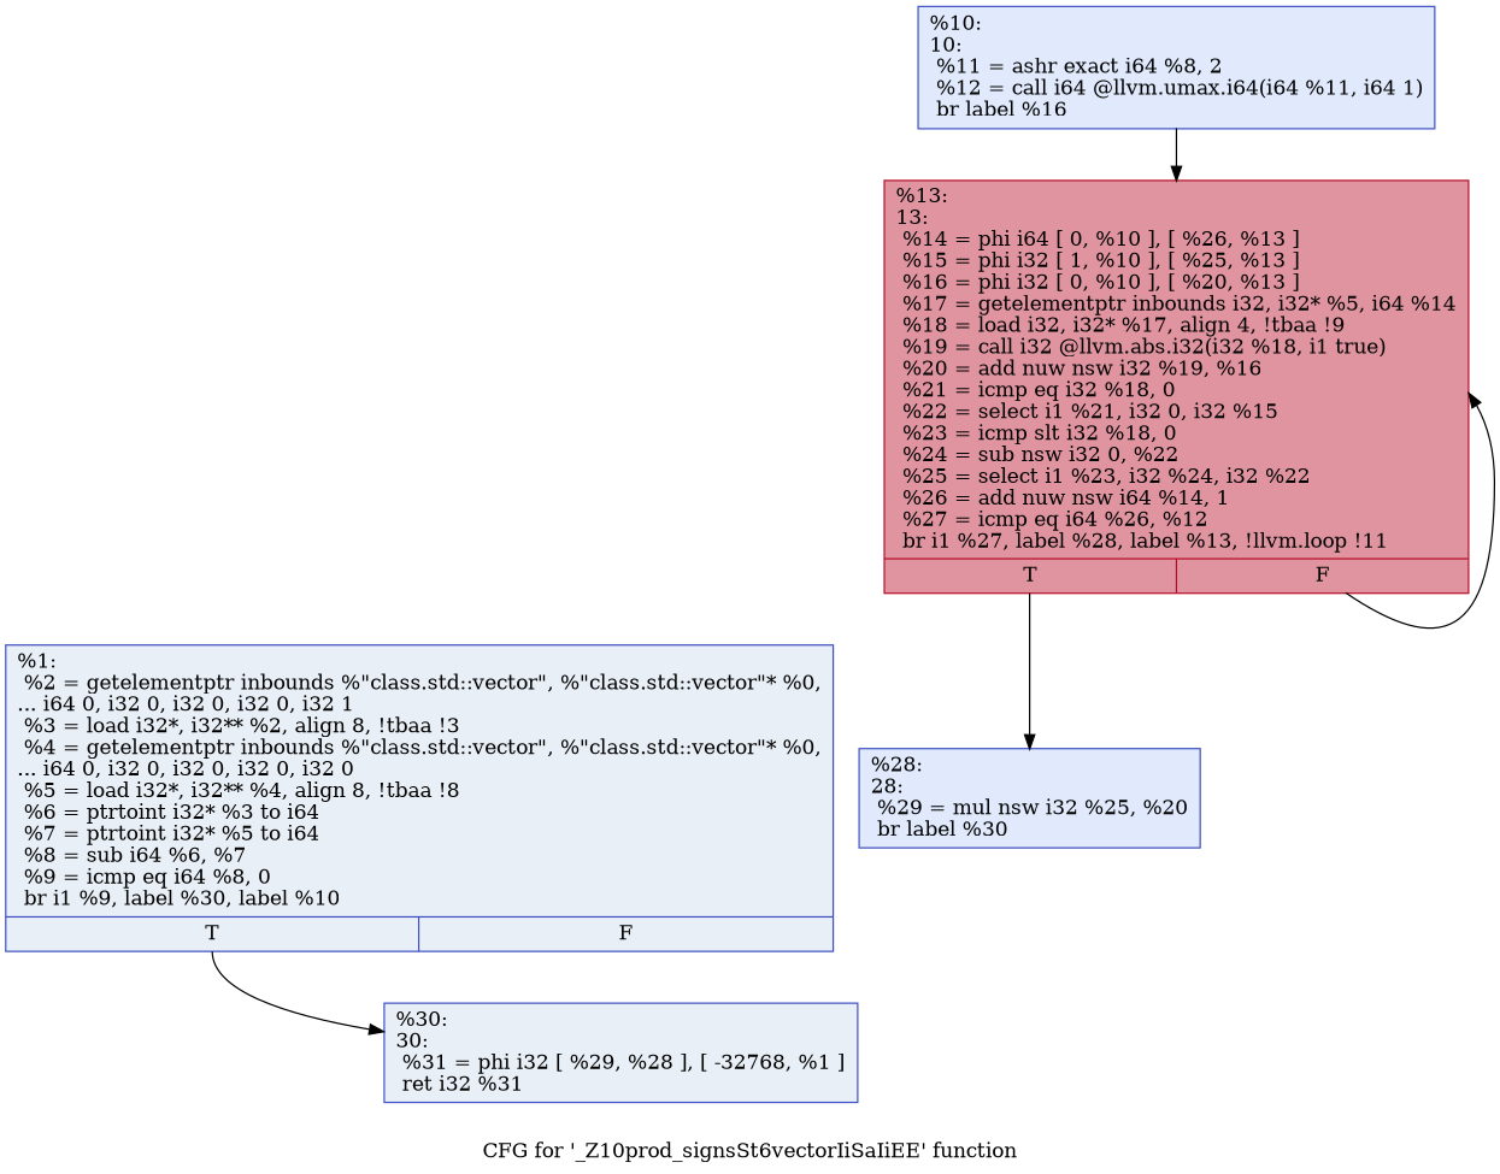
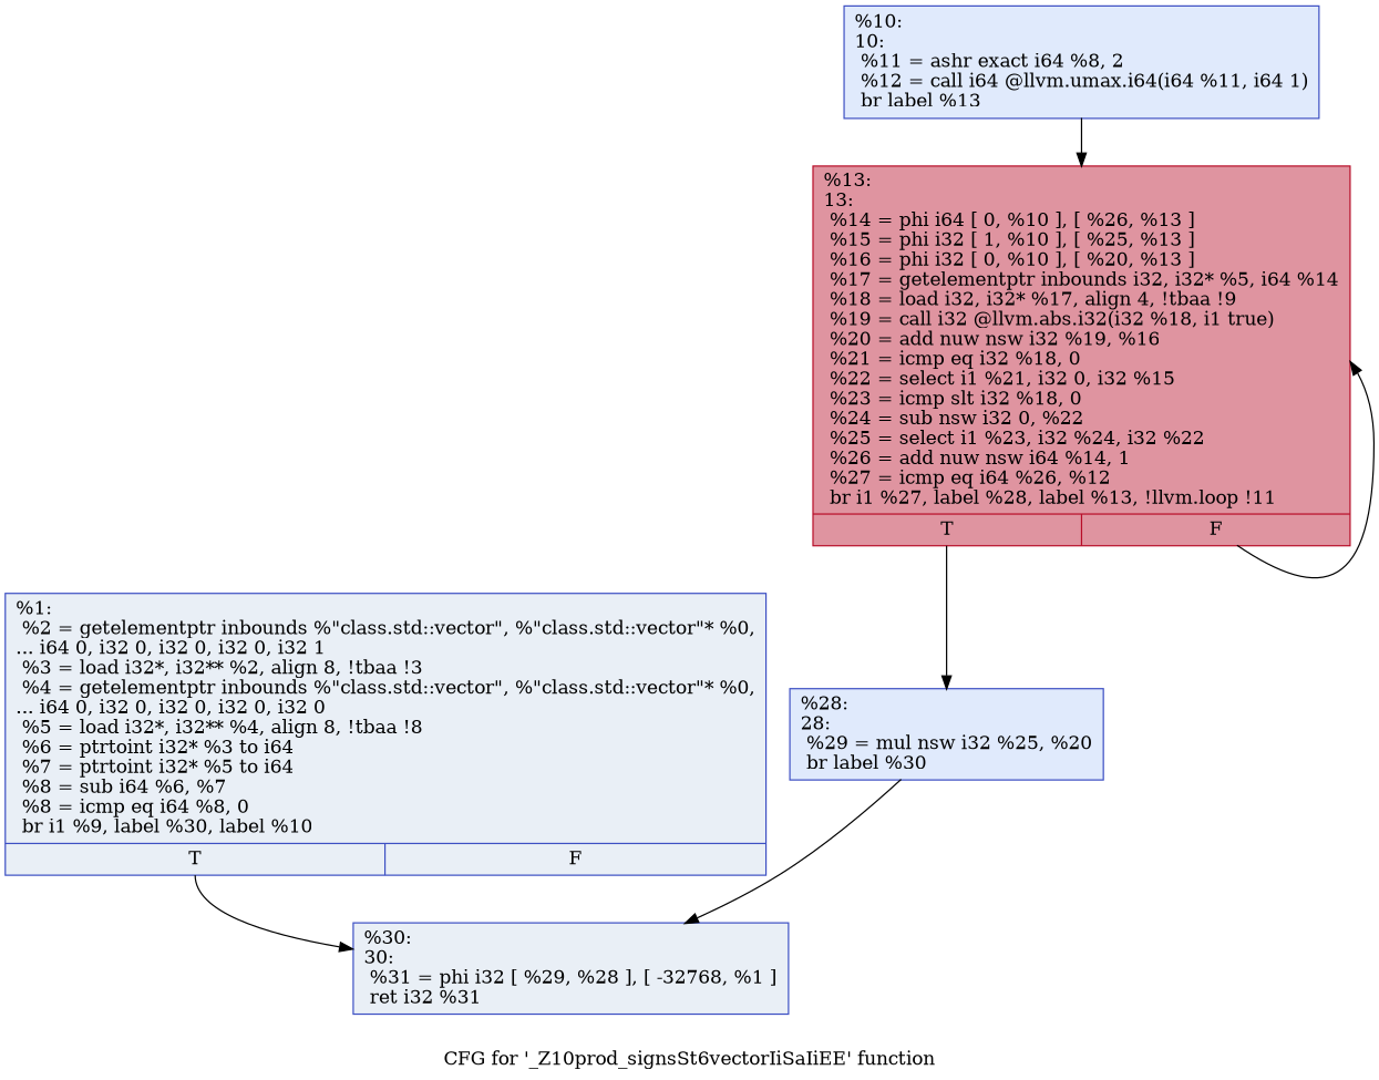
  digraph {
    label="CFG for '_Z10prod_signsSt6vectorIiSaIiEE' function"
    node [color="#3d50c3ff" fillcolor="#cedaeb70" shape=record style=filled]
-   n1 [label="{%1:\l  %2 = getelementptr inbounds %\"class.std::vector\", %\"class.std::vector\"* %0,\l... i64 0, i32 0, i32 0, i32 0, i32 1\l  %3 = load i32*, i32** %2, align 8, !tbaa !3\l  %4 = getelementptr inbounds %\"class.std::vector\", %\"class.std::vector\"* %0,\l... i64 0, i32 0, i32 0, i32 0, i32 0\l  %5 = load i32*, i32** %4, align 8, !tbaa !8\l  %6 = ptrtoint i32* %3 to i64\l  %7 = ptrtoint i32* %5 to i64\l  %8 = sub i64 %6, %7\l  %9 = icmp eq i64 %8, 0\l  br i1 %9, label %30, label %10\l|{<s0>T|<s1>F}}"]
+   n1 [label="{%1:\l  %2 = getelementptr inbounds %\"class.std::vector\", %\"class.std::vector\"* %0,\l... i64 0, i32 0, i32 0, i32 0, i32 1\l  %3 = load i32*, i32** %2, align 8, !tbaa !3\l  %4 = getelementptr inbounds %\"class.std::vector\", %\"class.std::vector\"* %0,\l... i64 0, i32 0, i32 0, i32 0, i32 0\l  %5 = load i32*, i32** %4, align 8, !tbaa !8\l  %6 = ptrtoint i32* %3 to i64\l  %7 = ptrtoint i32* %5 to i64\l  %8 = sub i64 %6, %7\l  %8 = icmp eq i64 %8, 0\l  br i1 %9, label %30, label %10\l|{<s0>T|<s1>F}}"]
    n2 [label="{%30:\l30:                                               \l  %31 = phi i32 [ %29, %28 ], [ -32768, %1 ]\l  ret i32 %31\l}"]
-   n3 [fillcolor="#b9d0f970" label="{%10:\l10:                                               \l  %11 = ashr exact i64 %8, 2\l  %12 = call i64 @llvm.umax.i64(i64 %11, i64 1)\l  br label %16\l}"]
+   n3 [fillcolor="#b9d0f970" label="{%10:\l10:                                               \l  %11 = ashr exact i64 %8, 2\l  %12 = call i64 @llvm.umax.i64(i64 %11, i64 1)\l  br label %13\l}"]
    n4 [color="#b70d28ff" fillcolor="#b70d2870" label="{%13:\l13:                                               \l  %14 = phi i64 [ 0, %10 ], [ %26, %13 ]\l  %15 = phi i32 [ 1, %10 ], [ %25, %13 ]\l  %16 = phi i32 [ 0, %10 ], [ %20, %13 ]\l  %17 = getelementptr inbounds i32, i32* %5, i64 %14\l  %18 = load i32, i32* %17, align 4, !tbaa !9\l  %19 = call i32 @llvm.abs.i32(i32 %18, i1 true)\l  %20 = add nuw nsw i32 %19, %16\l  %21 = icmp eq i32 %18, 0\l  %22 = select i1 %21, i32 0, i32 %15\l  %23 = icmp slt i32 %18, 0\l  %24 = sub nsw i32 0, %22\l  %25 = select i1 %23, i32 %24, i32 %22\l  %26 = add nuw nsw i64 %14, 1\l  %27 = icmp eq i64 %26, %12\l  br i1 %27, label %28, label %13, !llvm.loop !11\l|{<s0>T|<s1>F}}"]
    n5 [fillcolor="#b9d0f970" label="{%28:\l28:                                               \l  %29 = mul nsw i32 %25, %20\l  br label %30\l}"]
    n1 -> n2 [tailport=s0]
    n3 -> n4
    n4 -> n4 [tailport=s1]
    n4 -> n5 [tailport=s0]
+   n5 -> n2
  }
